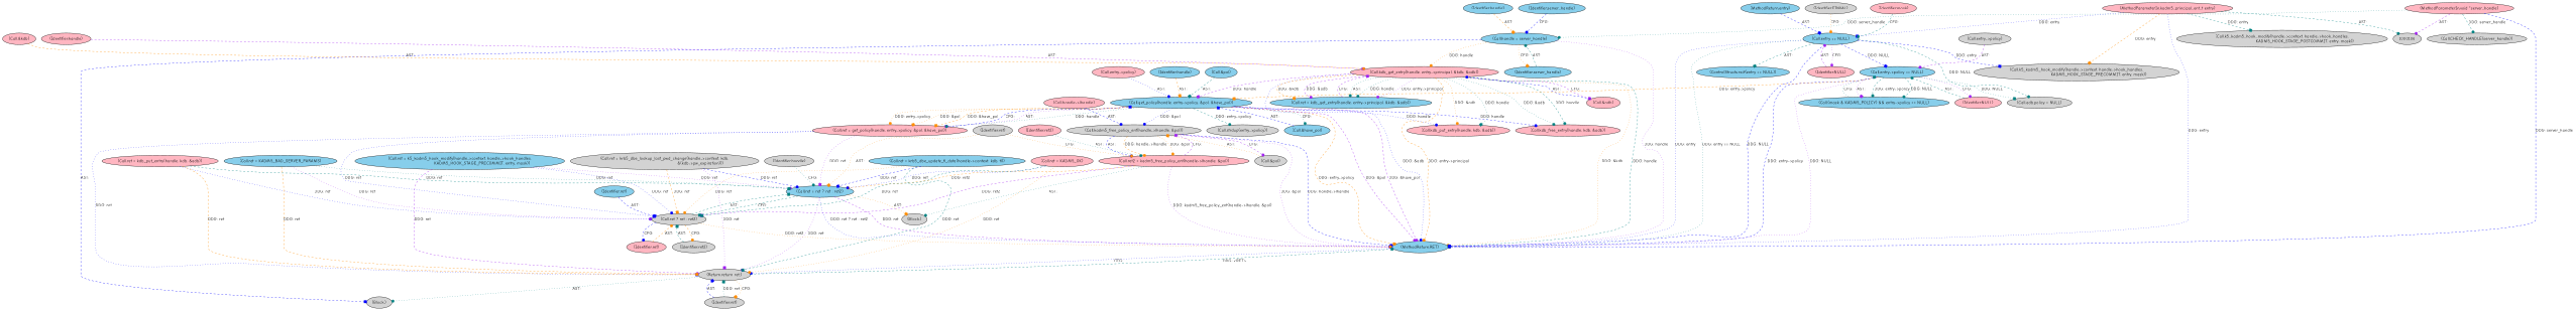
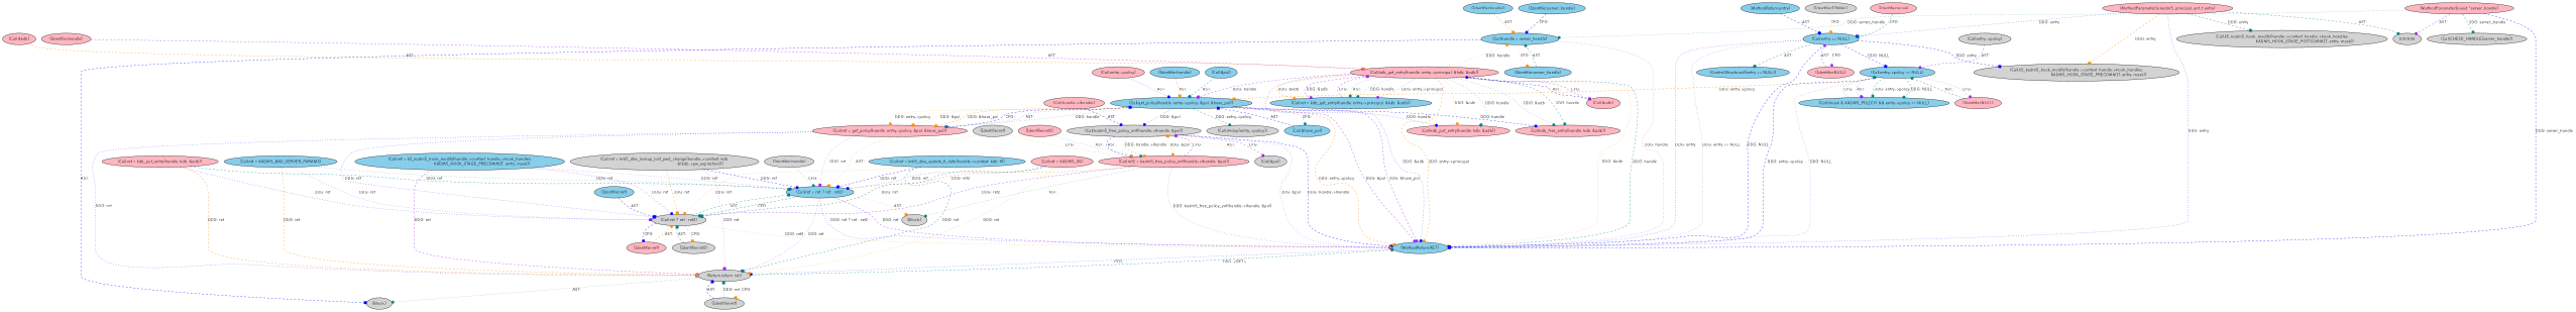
  digraph {
    fontname="Comic Neue"
    node [fillcolor=skyblue fontname="Comic Neue" style=filled]
    edge [arrowhead=dot color=teal fontname="Comic Neue" style=dashed]
    n1 [fillcolor=lightgrey label="(Call,kadm5_free_policy_ent(handle->lhandle, &pol))"]
    n2 [fillcolor=lightpink label="(Call,ret2 = kadm5_free_policy_ent(handle->lhandle, &pol))"]
    n3 [label="(MethodReturn,RET)"]
    n4 [fillcolor=lightgrey label="(Call,&pol)"]
    n5 [label="(Call,ret = ret ? ret : ret2)"]
    n6 [fillcolor=lightgrey label="(Call,ret ? ret : ret2)"]
    n7 [fillcolor=lightgrey label="(Block,)"]
    n8 [fillcolor=lightgrey label="(Return,return ret;)"]
    n9 [label="(Call,get_policy(handle, entry->policy, &pol, &have_pol))"]
    n10 [fillcolor=lightpink label="(Call,ret = get_policy(handle, entry->policy, &pol, &have_pol))"]
    n11 [fillcolor=lightgrey label="(Call,strdup(entry->policy))"]
    n12 [fillcolor=lightpink label="(Call,kdb_put_entry(handle, kdb, &adb))"]
    n13 [label="(Call,&have_pol)"]
    n14 [fillcolor=lightpink label="(Call,kdb_free_entry(handle, kdb, &adb))"]
    n15 [fillcolor=lightpink label="(Call,kdb_get_entry(handle, entry->principal, &kdb, &adb))"]
    n16 [fillcolor=lightpink label="(Call,&adb)"]
    n17 [label="(Call,ret = kdb_get_entry(handle, entry->principal, &kdb, &adb))"]
    n18 [label="(Call,handle = server_handle)"]
    n19 [label="(Identifier,server_handle)"]
    n20 [fillcolor=lightgrey label="(Block,)"]
    n21 [fillcolor=lightpink label="(MethodParameterIn,void *server_handle)"]
    n22 [fillcolor=lightgrey label="(Call,CHECK_HANDLE(server_handle))"]
    1000106 [fillcolor=lightgrey]
    n24 [label="(Call,entry->policy == NULL)"]
    n25 [fillcolor=lightpink label="(Identifier,NULL)"]
    n26 [label="(Call,(mask & KADM5_POLICY) && entry->policy == NULL)"]
-   n27 [fillcolor=lightgrey label="(Call,adb.policy = NULL)"]
    n28 [label="(Call,entry == NULL)"]
    n29 [label="(ControlStructure,if(entry == NULL))"]
    n30 [fillcolor=lightgrey label="(Call,k5_kadm5_hook_modify(handle->context, handle->hook_handles,\n                               KADM5_HOOK_STAGE_PRECOMMIT, entry, mask))"]
    n31 [fillcolor=lightpink label="(Identifier,NULL)"]
    n32 [fillcolor=lightpink label="(MethodParameterIn,kadm5_principal_ent_t entry)"]
    n33 [fillcolor=lightgrey label="(Call,k5_kadm5_hook_modify(handle->context, handle->hook_handles,\n                                KADM5_HOOK_STAGE_POSTCOMMIT, entry, mask))"]
    n34 [fillcolor=lightpink label="(Identifier,ret)"]
    n35 [fillcolor=lightgrey label="(Identifier,ret2)"]
    n36 [fillcolor=lightgrey label="(Identifier,ret)"]
    n37 [label="(Call,&pol)"]
    n38 [fillcolor=lightpink label="(Identifier,ret2)"]
    n39 [fillcolor=lightpink label="(Call,entry->policy)"]
    n40 [label="(Identifier,handle)"]
    n41 [fillcolor=lightpink label="(Call,handle->lhandle)"]
    n42 [fillcolor=lightgrey label="(Identifier,EINVAL)"]
    n43 [fillcolor=lightpink label="(Identifier,mask)"]
    n44 [label="(Call,ret = k5_kadm5_hook_modify(handle->context, handle->hook_handles,\n                               KADM5_HOOK_STAGE_PRECOMMIT, entry, mask))"]
    n45 [label="(Identifier,server_handle)"]
    n46 [fillcolor=lightgrey label="(Call,ret = krb5_dbe_lookup_last_pwd_change(handle->context, kdb,\n                                                  &(kdb->pw_expiration)))"]
    n47 [fillcolor=lightgrey label="(Identifier,handle)"]
    n48 [fillcolor=lightpink label="(Call,ret = kdb_put_entry(handle, kdb, &adb))"]
    n49 [fillcolor=lightgrey label="(Call,entry->policy)"]
    n50 [label="(Identifier,handle)"]
    n51 [label="(Call,ret = krb5_dbe_update_tl_data(handle->context, kdb, tl))"]
    n52 [label="(Identifier,ret)"]
    n53 [fillcolor=lightpink label="(Call,ret = KADM5_OK)"]
    n54 [fillcolor=lightpink label="(Identifier,handle)"]
    n55 [fillcolor=lightpink label="(Call,&kdb)"]
    n56 [label="(MethodReturn,entry)"]
    n57 [label="(Call,ret = KADM5_BAD_SERVER_PARAMS)"]
    n58 [fillcolor=lightgrey label="(Identifier,ret)"]
    n1 -> n2 [color=blue label="AST: "]
    n1 -> n2 [color=darkorange label="DDG: handle->lhandle"]
    n1 -> n2 [color=darkorange label="DDG: &pol" style=dotted]
    n1 -> n3 [arrowhead=box color=purple label="DDG: &pol" style=dotted]
    n1 -> n3 [arrowhead=box color=blue label="DDG: handle->lhandle"]
    n1 -> n4 [color=purple label="CFG: "]
    n2 -> n1 [arrowhead=box color=purple label="CFG: "]
    n2 -> n3 [color=purple label="DDG: kadm5_free_policy_ent(handle->lhandle, &pol)" style=dotted]
    n2 -> n5 [color=darkorange label="DDG: ret2"]
    n2 -> n6 [arrowhead=box color=purple label="DDG: ret2"]
    n2 -> n7 [label="AST: " style=dotted]
    n3 -> n8 [color=blue label="CFG: " style=dotted]
    n4 -> n1 [arrowhead=box color=darkorange label="AST: " style=dotted]
    n5 -> n3 [color=purple label="DDG: ret"]
    n5 -> n3 [arrowhead=box color=blue label="DDG: ret ? ret : ret2" style=dotted]
    n5 -> n6 [arrowhead=box label="CFG: "]
    n5 -> n7 [arrowhead=box color=darkorange label="AST: " style=dotted]
    n5 -> n8 [color=purple label="DDG: ret" style=dotted]
    n6 -> n3 [color=darkorange label="DDG: ret2" style=dotted]
    n6 -> n5 [arrowhead=box label="AST: "]
    n6 -> n34 [color=blue label="CFG: "]
    n6 -> n35 [color=darkorange label="CFG: "]
    n8 -> n3 [arrowhead=box label="DDG: <RET>"]
    n8 -> n20 [label="AST: " style=dotted]
    n8 -> n36 [arrowhead=box color=darkorange label="CFG: " style=dotted]
    n9 -> n1 [color=blue label="DDG: &pol" style=dotted]
    n9 -> n3 [color=purple label="DDG: &have_pol"]
    n9 -> n3 [arrowhead=box color=darkorange label="DDG: entry->policy"]
    n9 -> n3 [color=purple label="DDG: &pol"]
    n9 -> n10 [arrowhead=box color=purple label="AST: " style=dotted]
    n9 -> n10 [label="DDG: handle" style=dotted]
    n9 -> n10 [color=darkorange label="DDG: entry->policy" style=dotted]
    n9 -> n10 [arrowhead=box color=darkorange label="DDG: &pol" style=dotted]
    n9 -> n10 [arrowhead=box color=darkorange label="DDG: &have_pol"]
    n9 -> n11 [label="DDG: entry->policy"]
    n9 -> n12 [color=blue label="DDG: handle" style=dotted]
    n9 -> n13 [label="CFG: " style=dotted]
    n9 -> n14 [color=blue label="DDG: handle"]
    n10 -> n5 [arrowhead=box color=purple label="DDG: ret" style=dotted]
    n10 -> n6 [arrowhead=box color=blue label="DDG: ret" style=dotted]
    n10 -> n8 [arrowhead=box color=blue label="DDG: ret" style=dotted]
    n10 -> n9 [arrowhead=box color=blue label="CFG: "]
    n13 -> n9 [arrowhead=box color=blue label="AST: "]
    n15 -> n3 [color=darkorange label="DDG: &kdb" style=dotted]
    n15 -> n3 [arrowhead=box label="DDG: handle"]
    n15 -> n3 [color=blue label="DDG: &adb" style=dotted]
    n15 -> n3 [color=darkorange label="DDG: entry->principal"]
    n15 -> n9 [arrowhead=box color=purple label="DDG: handle"]
    n15 -> n12 [arrowhead=box label="DDG: handle" style=dotted]
    n15 -> n12 [color=darkorange label="DDG: &adb" style=dotted]
    n15 -> n14 [label="DDG: handle"]
    n15 -> n14 [label="DDG: &adb" style=dotted]
    n15 -> n16 [arrowhead=box color=purple label="CFG: "]
    n15 -> n17 [label="AST: " style=dotted]
    n15 -> n17 [label="DDG: handle" style=dotted]
    n15 -> n17 [color=purple label="DDG: entry->principal" style=dotted]
    n15 -> n17 [arrowhead=box color=darkorange label="DDG: &kdb"]
    n15 -> n17 [color=purple label="DDG: &adb"]
    n16 -> n15 [color=blue label="AST: "]
    n17 -> n15 [arrowhead=box color=purple label="CFG: "]
    n18 -> n3 [arrowhead=box color=purple label="DDG: handle" style=dotted]
-   n18 -> n15 [color=darkorange label="DDG: handle" style=dotted]
+   n15 -> n18 [color=darkorange label="DDG: handle" style=dotted]
    n18 -> n19 [arrowhead=box color=darkorange label="CFG: " style=dotted]
    n18 -> n20 [arrowhead=box color=blue label="AST: "]
    n19 -> n18 [label="AST: "]
    n21 -> n3 [color=blue label="DDG: server_handle"]
    n21 -> n18 [label="DDG: server_handle" style=dotted]
    n21 -> n22 [label="DDG: server_handle"]
    n21 -> 1000106 [color=purple label="AST: "]
    n24 -> n3 [color=blue label="DDG: entry->policy"]
    n24 -> n3 [color=purple label="DDG: NULL" style=dotted]
    n24 -> n9 [arrowhead=box color=darkorange label="DDG: entry->policy"]
    n24 -> n25 [color=purple label="CFG: " style=dotted]
    n24 -> n26 [arrowhead=box color=purple label="AST: " style=dotted]
    n24 -> n26 [label="DDG: entry->policy"]
    n24 -> n26 [label="DDG: NULL"]
-   n24 -> n27 [arrowhead=box label="DDG: NULL" style=dotted]
    n25 -> n24 [label="AST: "]
    n26 -> n24 [arrowhead=box label="CFG: " style=dotted]
    n28 -> n3 [arrowhead=box color=blue label="DDG: entry" style=dotted]
    n28 -> n3 [label="DDG: entry == NULL" style=dotted]
    n28 -> n3 [color=blue label="DDG: NULL"]
    n28 -> n24 [arrowhead=box color=blue label="DDG: NULL"]
-   n28 -> n27 [label="DDG: NULL"]
    n28 -> n29 [arrowhead=box label="AST: "]
    n28 -> n30 [arrowhead=box color=blue label="DDG: entry"]
    n28 -> n31 [color=purple label="CFG: " style=dotted]
    n31 -> n28 [color=purple label="AST: "]
    n32 -> n3 [color=blue label="DDG: entry" style=dotted]
    n32 -> 1000106 [label="AST: "]
    n32 -> n28 [arrowhead=box color=blue label="DDG: entry" style=dotted]
    n32 -> n30 [arrowhead=box color=darkorange label="DDG: entry"]
    n32 -> n33 [arrowhead=box label="DDG: entry"]
    n34 -> n6 [color=darkorange label="AST: "]
    n35 -> n6 [arrowhead=box label="AST: "]
    n36 -> n8 [arrowhead=box color=blue label="AST: "]
    n36 -> n8 [arrowhead=box label="DDG: ret" style=dotted]
    n37 -> n9 [arrowhead=box label="AST: "]
    n38 -> n2 [label="AST: " style=dotted]
    n39 -> n9 [color=blue label="AST: " style=dotted]
    n40 -> n9 [arrowhead=box color=darkorange label="AST: "]
    n41 -> n1 [color=blue label="AST: "]
    n42 -> n28 [color=darkorange label="CFG: " style=dotted]
    n43 -> n28 [label="CFG: "]
    n44 -> n5 [color=purple label="DDG: ret" style=dotted]
    n44 -> n6 [color=blue label="DDG: ret" style=dotted]
    n44 -> n8 [color=purple label="DDG: ret"]
    n45 -> n18 [color=blue label="CFG: "]
    n46 -> n5 [color=blue label="DDG: ret"]
    n46 -> n6 [arrowhead=box color=darkorange label="DDG: ret"]
    n46 -> n8 [arrowhead=box color=purple label="DDG: ret" style=dotted]
    n47 -> n5 [label="CFG: " style=dotted]
    n48 -> n5 [label="DDG: ret"]
    n48 -> n6 [color=blue label="DDG: ret" style=dotted]
    n48 -> n8 [color=darkorange label="DDG: ret"]
    n49 -> n24 [color=purple label="AST: "]
    n50 -> n18 [arrowhead=box color=darkorange label="AST: "]
    n51 -> n5 [arrowhead=box color=blue label="DDG: ret"]
    n51 -> n6 [color=darkorange label="DDG: ret" style=dotted]
    n51 -> n8 [arrowhead=box label="DDG: ret"]
    n52 -> n6 [arrowhead=box color=blue label="AST: "]
    n53 -> n5 [color=blue label="DDG: ret" style=dotted]
    n53 -> n6 [arrowhead=box label="DDG: ret"]
    n53 -> n8 [color=darkorange label="DDG: ret" style=dotted]
    n54 -> n15 [arrowhead=box color=purple label="AST: "]
    n55 -> n15 [color=darkorange label="AST: "]
    n56 -> n28 [arrowhead=box color=blue label="AST: "]
    n57 -> n5 [arrowhead=box label="DDG: ret" style=dotted]
    n57 -> n6 [color=purple label="DDG: ret" style=dotted]
    n57 -> n8 [color=darkorange label="DDG: ret"]
    n58 -> n2 [color=darkorange label="CFG: " style=dotted]
    n58 -> n5 [arrowhead=box color=darkorange label="AST: " style=dotted]
  }
